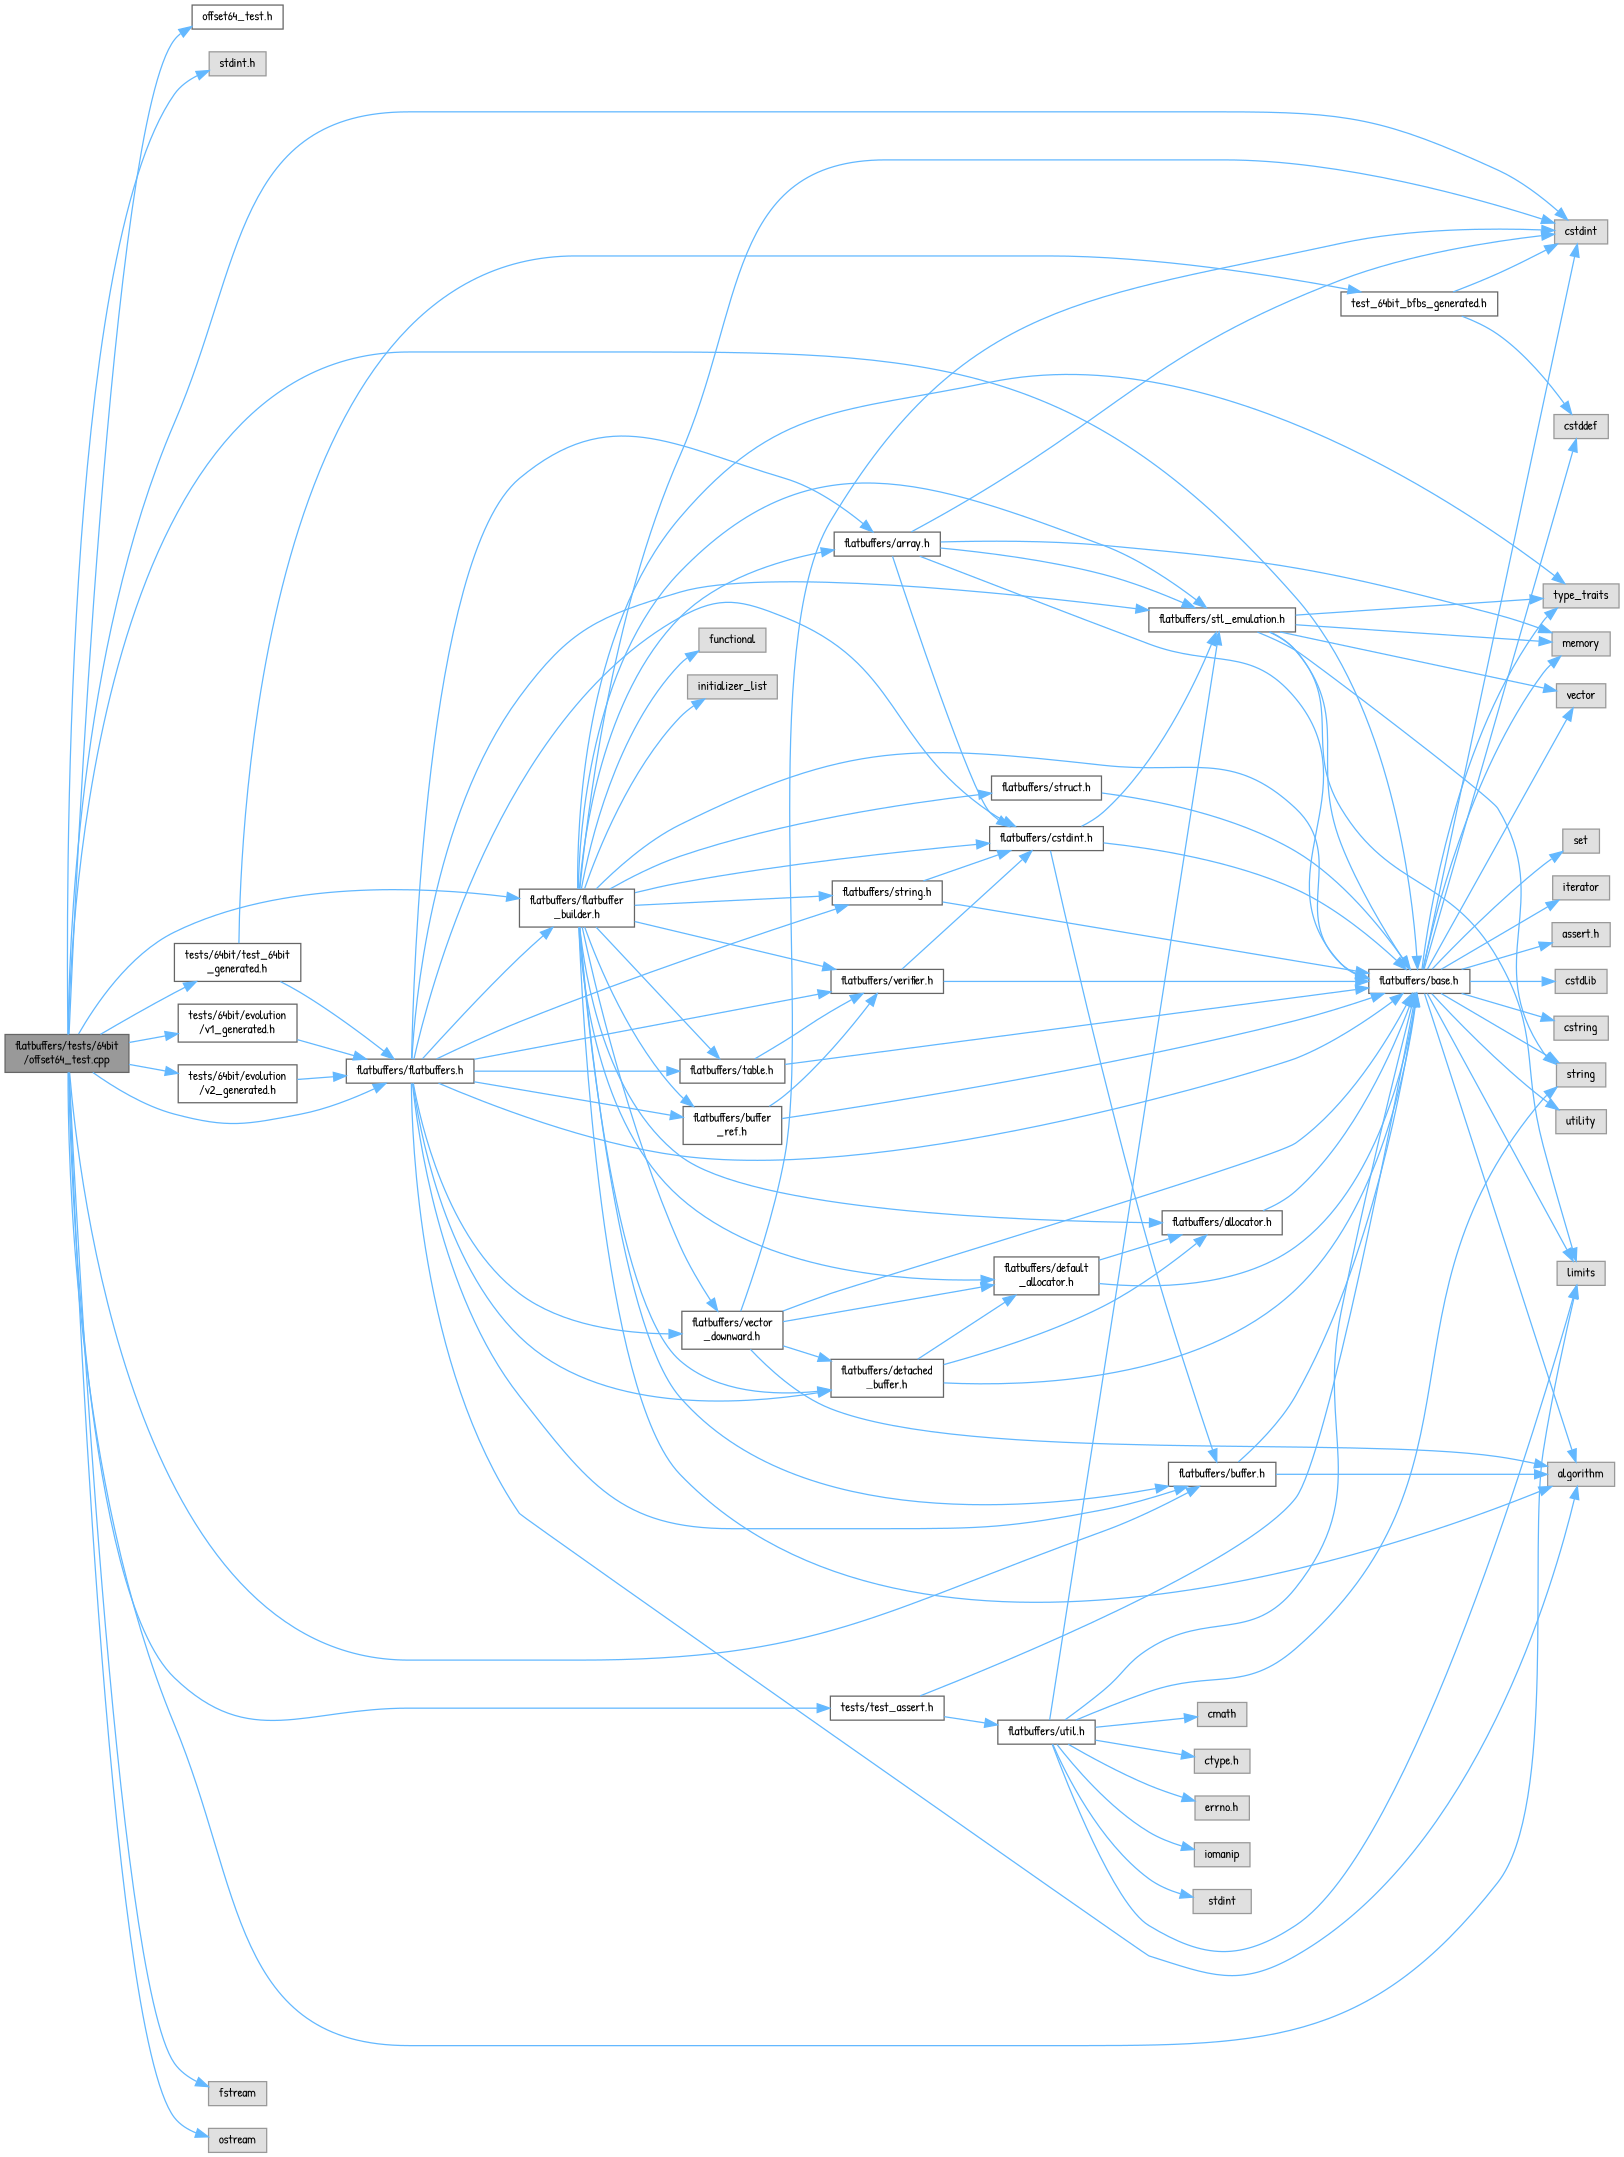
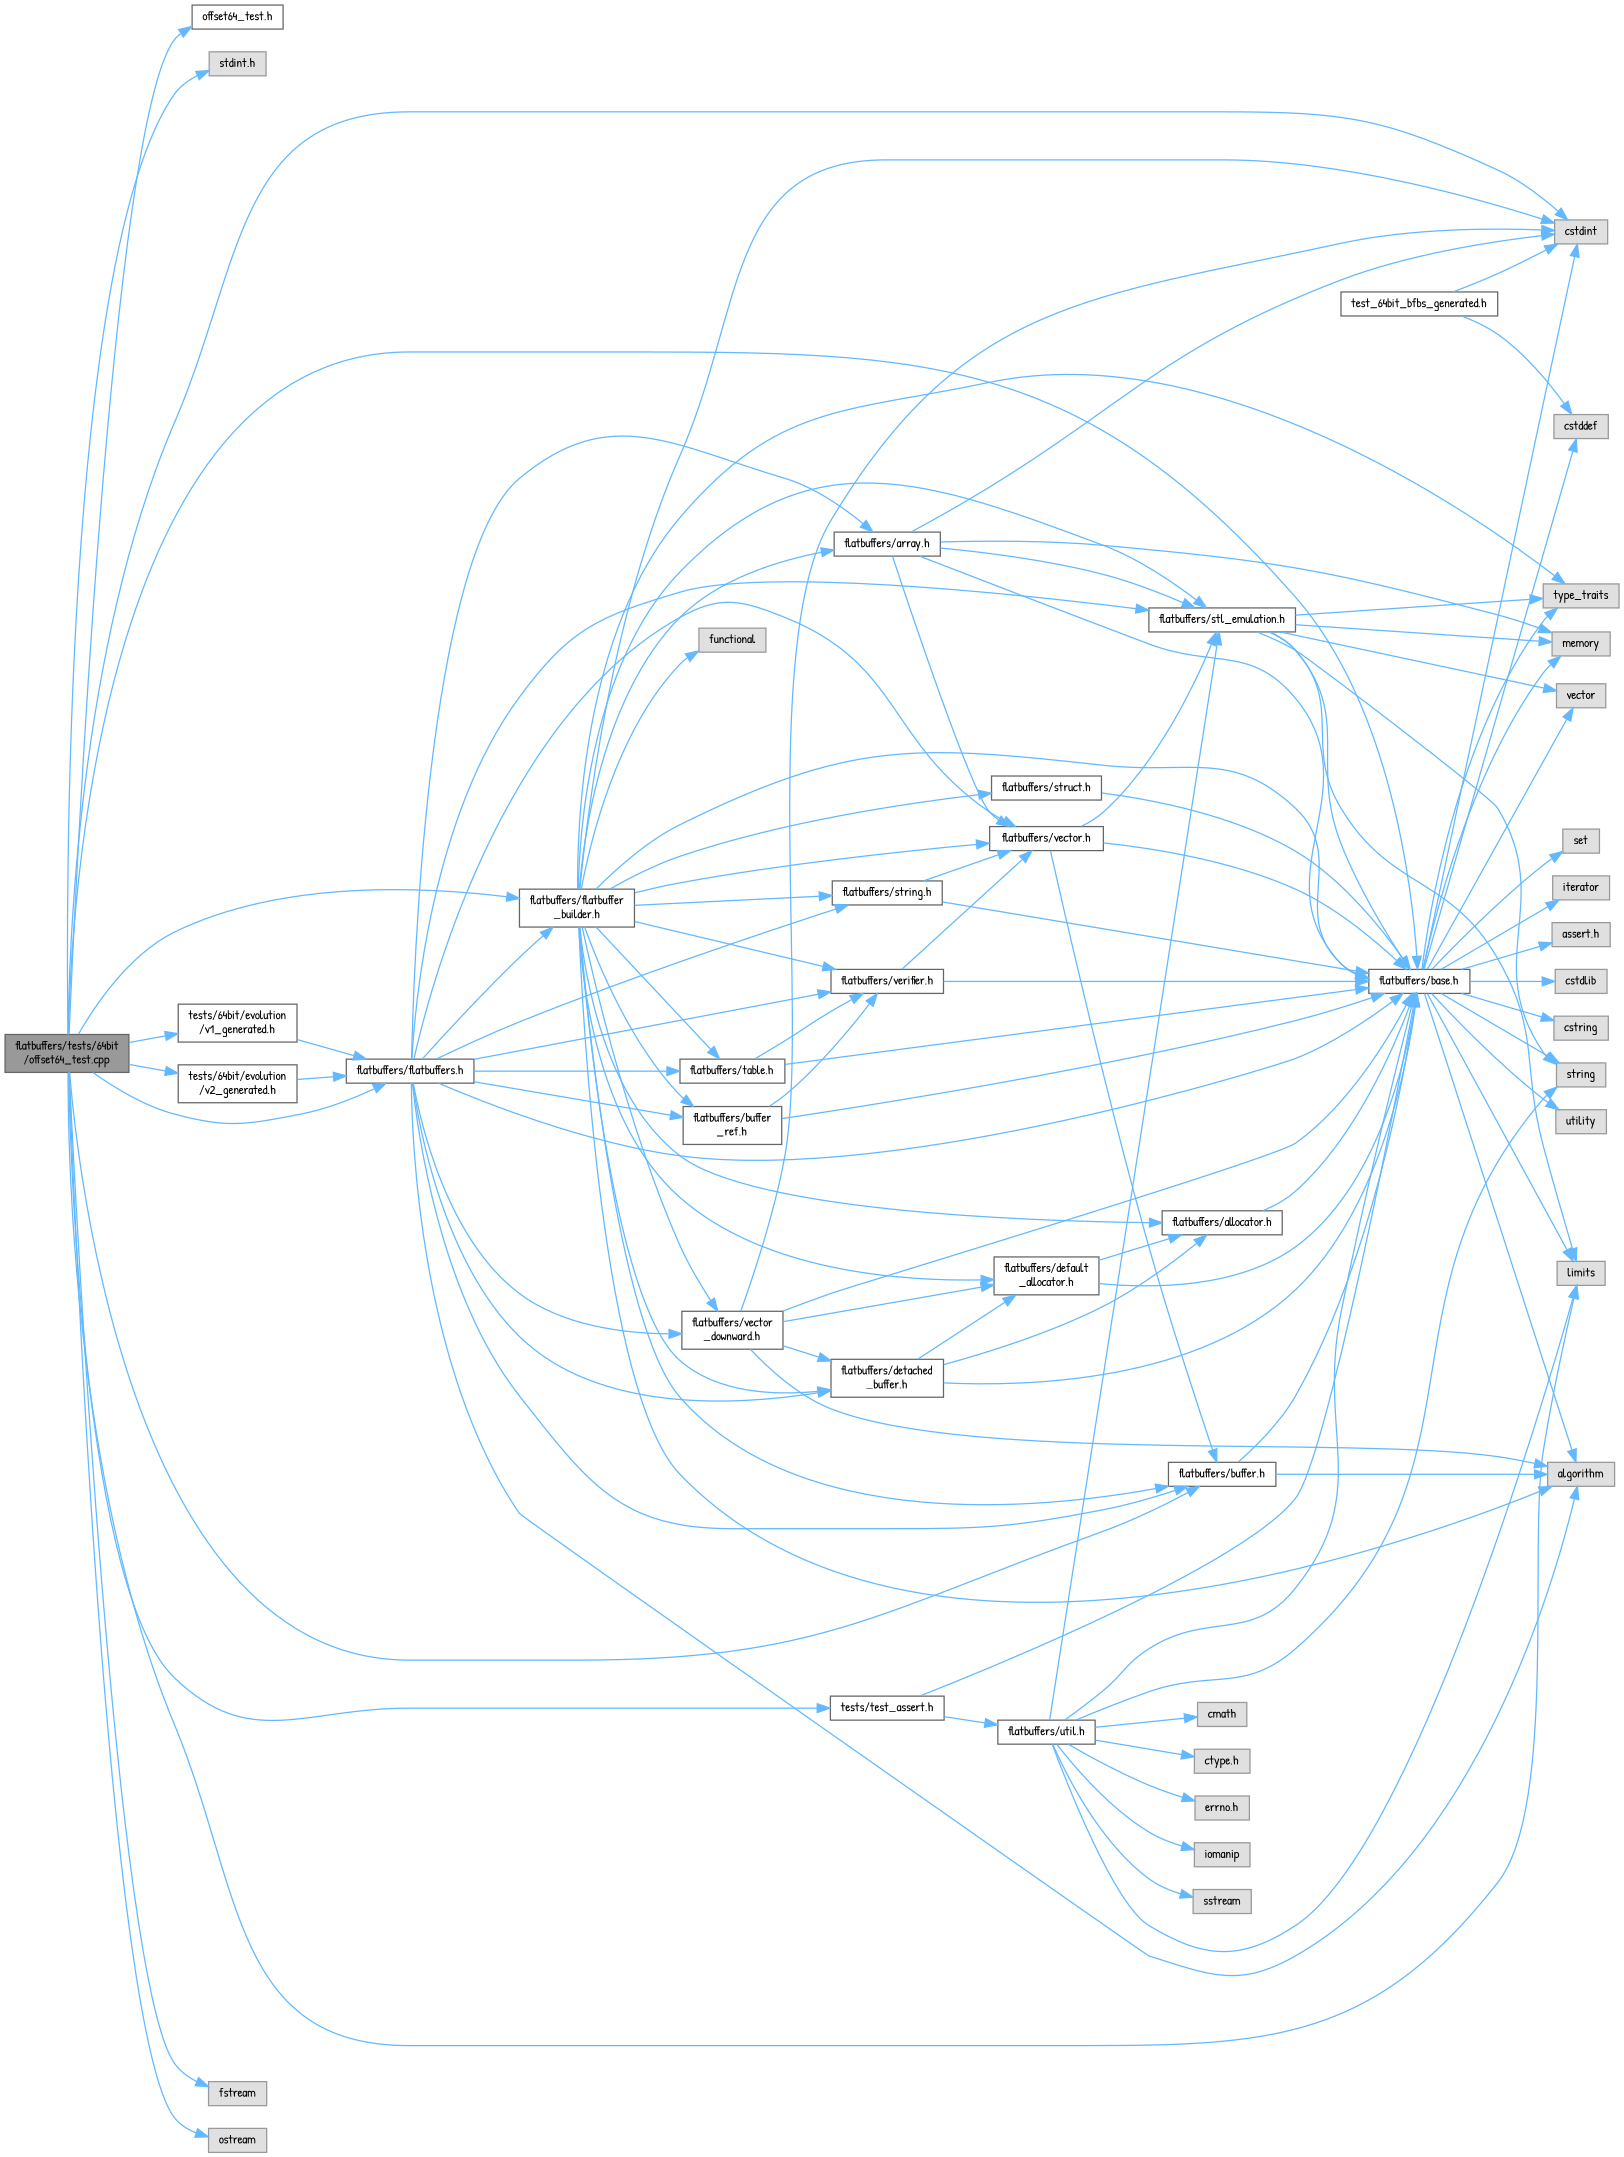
  digraph {
    fontname="Patrick Hand"
    rankdir=LR
    node [color=grey60 fillcolor="#E0E0E0" fontname="Patrick Hand" fontsize=10 shape=box style=filled]
    edge [color=steelblue1 fontname="Patrick Hand" fontsize=10 labelfontname=Helvetica labelfontsize=10 style=solid]
    n1 [color=gray40 fillcolor=grey60 fontcolor=black height=0.2 label="flatbuffers/tests/64bit\l/offset64_test.cpp" width=0.4]
    n2 [color=grey40 fillcolor=white height=0.2 label="offset64_test.h" width=0.4]
    n3 [height=0.2 label="stdint.h" width=0.4]
    n4 [height=0.2 label=cstdint width=0.4]
    n5 [height=0.2 label=fstream width=0.4]
    n6 [height=0.2 label=limits width=0.4]
    n7 [height=0.2 label=ostream width=0.4]
    n8 [color=grey40 fillcolor=white height=0.2 label="flatbuffers/base.h" width=0.4]
    n9 [color=grey40 fillcolor=white height=0.2 label="flatbuffers/buffer.h" width=0.4]
    n10 [color=grey40 fillcolor=white height=0.2 label="flatbuffers/flatbuffer\l_builder.h" width=0.4]
    n11 [color=grey40 fillcolor=white height=0.2 label="flatbuffers/flatbuffers.h" width=0.4]
    n12 [color=grey40 fillcolor=white height=0.2 label="tests/64bit/evolution\l/v1_generated.h" width=0.4]
    n13 [color=grey40 fillcolor=white height=0.2 label="tests/64bit/evolution\l/v2_generated.h" width=0.4]
-   n14 [color=grey40 fillcolor=white height=0.2 label="tests/64bit/test_64bit\l_generated.h" width=0.4]
    n15 [color=grey40 fillcolor=white height=0.2 label="tests/test_assert.h" width=0.4]
    n16 [height=0.2 label="assert.h" width=0.4]
    n17 [height=0.2 label=cstddef width=0.4]
    n18 [height=0.2 label=cstdlib width=0.4]
    n19 [height=0.2 label=cstring width=0.4]
    n20 [height=0.2 label=utility width=0.4]
    n21 [height=0.2 label=string width=0.4]
    n22 [height=0.2 label=type_traits width=0.4]
    n23 [height=0.2 label=vector width=0.4]
    n24 [height=0.2 label=set width=0.4]
    n25 [height=0.2 label=algorithm width=0.4]
    n26 [height=0.2 label=iterator width=0.4]
    n27 [height=0.2 label=memory width=0.4]
    n28 [height=0.2 label=functional width=0.4]
-   n29 [height=0.2 label=initializer_list width=0.4]
    n30 [color=grey40 fillcolor=white height=0.2 label="flatbuffers/allocator.h" width=0.4]
    n31 [color=grey40 fillcolor=white height=0.2 label="flatbuffers/array.h" width=0.4]
    n32 [color=grey40 fillcolor=white height=0.2 label="flatbuffers/stl_emulation.h" width=0.4]
-   n33 [color=grey40 fillcolor=white height=0.2 label="flatbuffers/cstdint.h" width=0.4]
+   n33 [color=grey40 fillcolor=white height=0.2 label="flatbuffers/vector.h" width=0.4]
    n34 [color=grey40 fillcolor=white height=0.2 label="flatbuffers/buffer\l_ref.h" width=0.4]
    n35 [color=grey40 fillcolor=white height=0.2 label="flatbuffers/verifier.h" width=0.4]
    n36 [color=grey40 fillcolor=white height=0.2 label="flatbuffers/default\l_allocator.h" width=0.4]
    n37 [color=grey40 fillcolor=white height=0.2 label="flatbuffers/detached\l_buffer.h" width=0.4]
    n38 [color=grey40 fillcolor=white height=0.2 label="flatbuffers/string.h" width=0.4]
    n39 [color=grey40 fillcolor=white height=0.2 label="flatbuffers/struct.h" width=0.4]
    n40 [color=grey40 fillcolor=white height=0.2 label="flatbuffers/table.h" width=0.4]
    n41 [color=grey40 fillcolor=white height=0.2 label="flatbuffers/vector\l_downward.h" width=0.4]
    n42 [color=grey40 fillcolor=white height=0.2 label="test_64bit_bfbs_generated.h" width=0.4]
    n43 [color=grey40 fillcolor=white height=0.2 label="flatbuffers/util.h" width=0.4]
    n44 [height=0.2 label="ctype.h" width=0.4]
    n45 [height=0.2 label="errno.h" width=0.4]
    n46 [height=0.2 label=iomanip width=0.4]
-   n47 [height=0.2 label=stdint width=0.4]
+   n47 [height=0.2 label=sstream width=0.4]
    n48 [height=0.2 label=cmath width=0.4]
    n1 -> n2
    n1 -> n3
    n1 -> n4
    n1 -> n5
    n1 -> n6
    n1 -> n7
    n1 -> n8
    n1 -> n9
    n1 -> n10
    n1 -> n11
    n1 -> n12
    n1 -> n13
-   n1 -> n14
    n1 -> n15
    n8 -> n4
    n8 -> n6
    n8 -> n16
    n8 -> n17
    n8 -> n18
    n8 -> n19
    n8 -> n20
    n8 -> n21
    n8 -> n22
    n8 -> n23
    n8 -> n24
    n8 -> n25
    n8 -> n26
    n8 -> n27
    n9 -> n8
    n9 -> n25
    n10 -> n4
    n10 -> n8
    n10 -> n9
    n10 -> n22
    n10 -> n25
    n10 -> n28
-   n10 -> n29
    n10 -> n30
    n10 -> n31
    n10 -> n32
    n10 -> n33
    n10 -> n34
    n10 -> n35
    n10 -> n36
    n10 -> n37
    n10 -> n38
    n10 -> n39
    n10 -> n40
    n10 -> n41
    n11 -> n8
    n11 -> n9
    n11 -> n10
    n11 -> n25
    n11 -> n31
    n11 -> n32
    n11 -> n33
    n11 -> n34
    n11 -> n35
    n11 -> n37
    n11 -> n38
    n11 -> n40
    n11 -> n41
    n12 -> n11
    n13 -> n11
-   n14 -> n11
-   n14 -> n42
    n15 -> n8
    n15 -> n43
    n30 -> n8
    n31 -> n4
    n31 -> n8
    n31 -> n27
    n31 -> n32
    n31 -> n33
    n32 -> n6
    n32 -> n8
    n32 -> n21
    n32 -> n22
    n32 -> n23
    n32 -> n27
    n33 -> n8
    n33 -> n9
    n33 -> n32
    n34 -> n8
    n34 -> n35
    n35 -> n8
    n35 -> n33
    n36 -> n8
    n36 -> n30
    n37 -> n8
    n37 -> n30
    n37 -> n36
    n38 -> n8
    n38 -> n33
    n39 -> n8
    n40 -> n8
    n40 -> n35
    n41 -> n4
    n41 -> n8
    n41 -> n25
    n41 -> n36
    n41 -> n37
    n42 -> n4
    n42 -> n17
    n43 -> n6
    n43 -> n8
    n43 -> n21
    n43 -> n32
    n43 -> n44
    n43 -> n45
    n43 -> n46
    n43 -> n47
    n43 -> n48
  }
